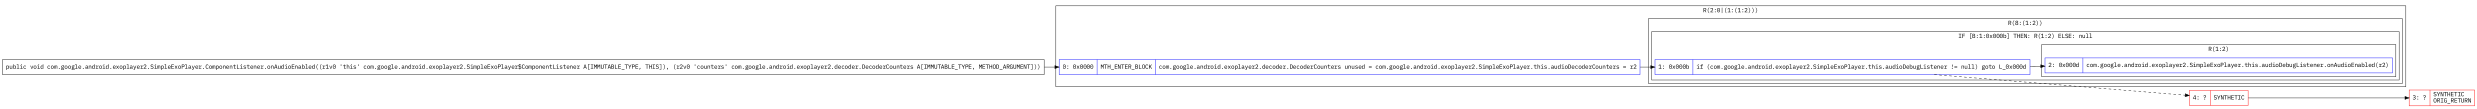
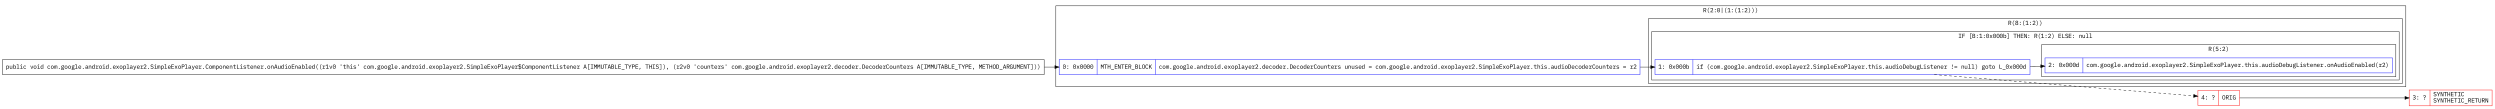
  digraph {
    fontname="IBM Plex Mono"
    rankdir=LR
    node [color=blue fontname="IBM Plex Mono" shape=record]
    edge [fontname="IBM Plex Mono"]
    n1 [label="{2\:\ 0x000d|com.google.android.exoplayer2.SimpleExoPlayer.this.audioDebugListener.onAudioEnabled(r2)\l}"]
    n2 [label="{1\:\ 0x000b|if (com.google.android.exoplayer2.SimpleExoPlayer.this.audioDebugListener != null) goto L_0x000d\l}"]
    n3 [label="{0\:\ 0x0000|MTH_ENTER_BLOCK\l|com.google.android.exoplayer2.decoder.DecoderCounters unused = com.google.android.exoplayer2.SimpleExoPlayer.this.audioDecoderCounters = r2\l}"]
-   n4 [color=red label="{4\:\ ?|SYNTHETIC\l}"]
-   n5 [color=red label="{3\:\ ?|SYNTHETIC\lORIG_RETURN\l}"]
+   n4 [color=red label="{4\:\ ?|ORIG\l}"]
+   n5 [color=red label="{3\:\ ?|SYNTHETIC\lSYNTHETIC_RETURN\l}"]
    n6 [label="{public void com.google.android.exoplayer2.SimpleExoPlayer.ComponentListener.onAudioEnabled((r1v0 'this' com.google.android.exoplayer2.SimpleExoPlayer$ComponentListener A[IMMUTABLE_TYPE, THIS]), (r2v0 'counters' com.google.android.exoplayer2.decoder.DecoderCounters A[IMMUTABLE_TYPE, METHOD_ARGUMENT])) }" color=""]
    subgraph cluster_1 {
      label="R(2:0|(1:(1:2)))"
      n3
      subgraph cluster_2 {
        label="R(8:(1:2))"
        subgraph cluster_3 {
          label="IF [B:1:0x000b] THEN: R(1:2) ELSE: null"
          n2
          subgraph cluster_4 {
-           label="R(1:2)"
+           label="R(5:2)"
            n1
          }
        }
      }
    }
    n2 -> n1
    n2 -> n4 [style=dashed]
    n3 -> n2
    n4 -> n5
    n6 -> n3
  }
